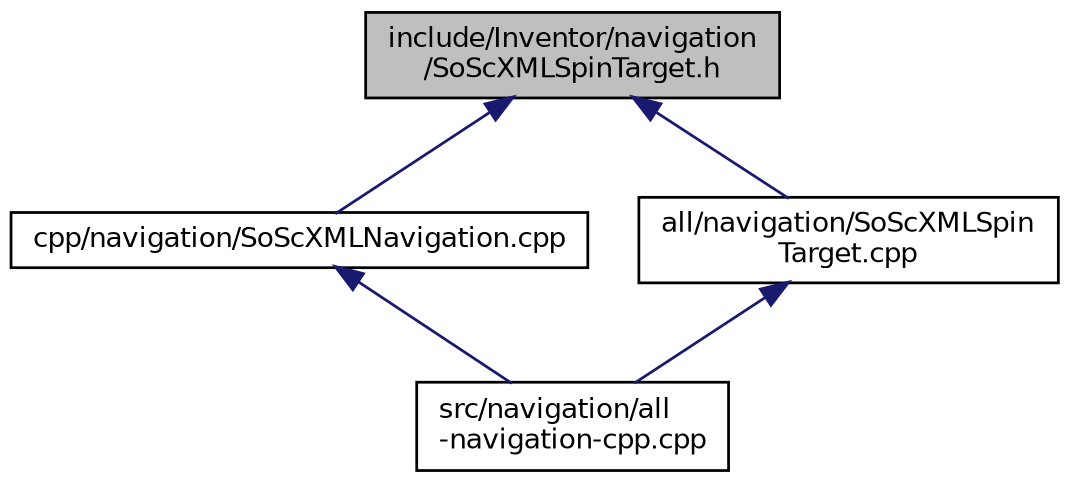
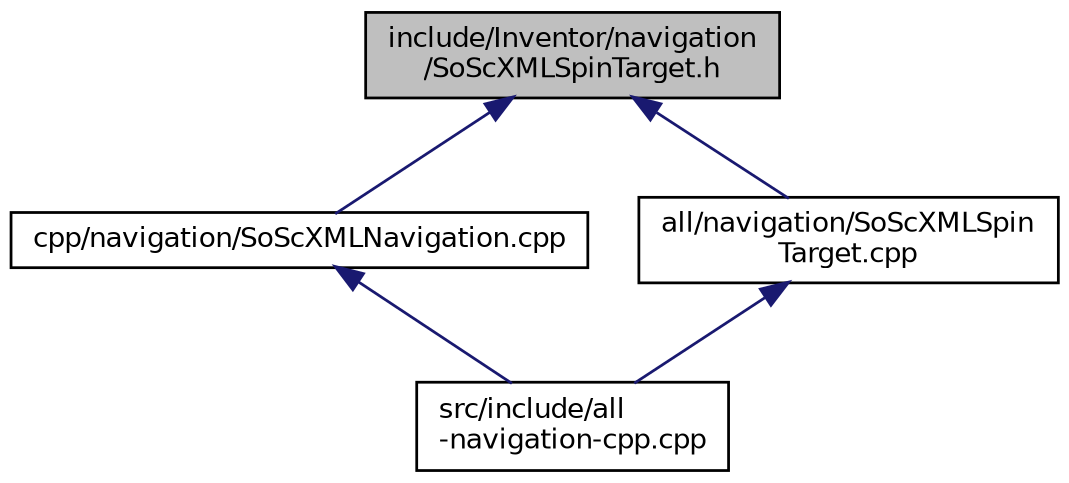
  digraph {
    node [color=black fillcolor=white fontname=Helvetica fontsize=10 shape=record style=filled]
    edge [color=midnightblue dir=back fontname=Helvetica fontsize=10 labelfontname=Helvetica labelfontsize=10 style=solid]
    n1 [fillcolor=grey75 fontcolor=black height=0.2 label="include/Inventor/navigation\l/SoScXMLSpinTarget.h" width=0.4]
    n2 [height=0.2 label="cpp/navigation/SoScXMLNavigation.cpp" width=0.4]
    n3 [height=0.2 label="all/navigation/SoScXMLSpin\lTarget.cpp" width=0.4]
-   n4 [height=0.2 label="src/navigation/all\l-navigation-cpp.cpp" width=0.4]
+   n4 [height=0.2 label="src/include/all\l-navigation-cpp.cpp" width=0.4]
    n1 -> n2
    n1 -> n3
    n2 -> n4
    n3 -> n4
  }
